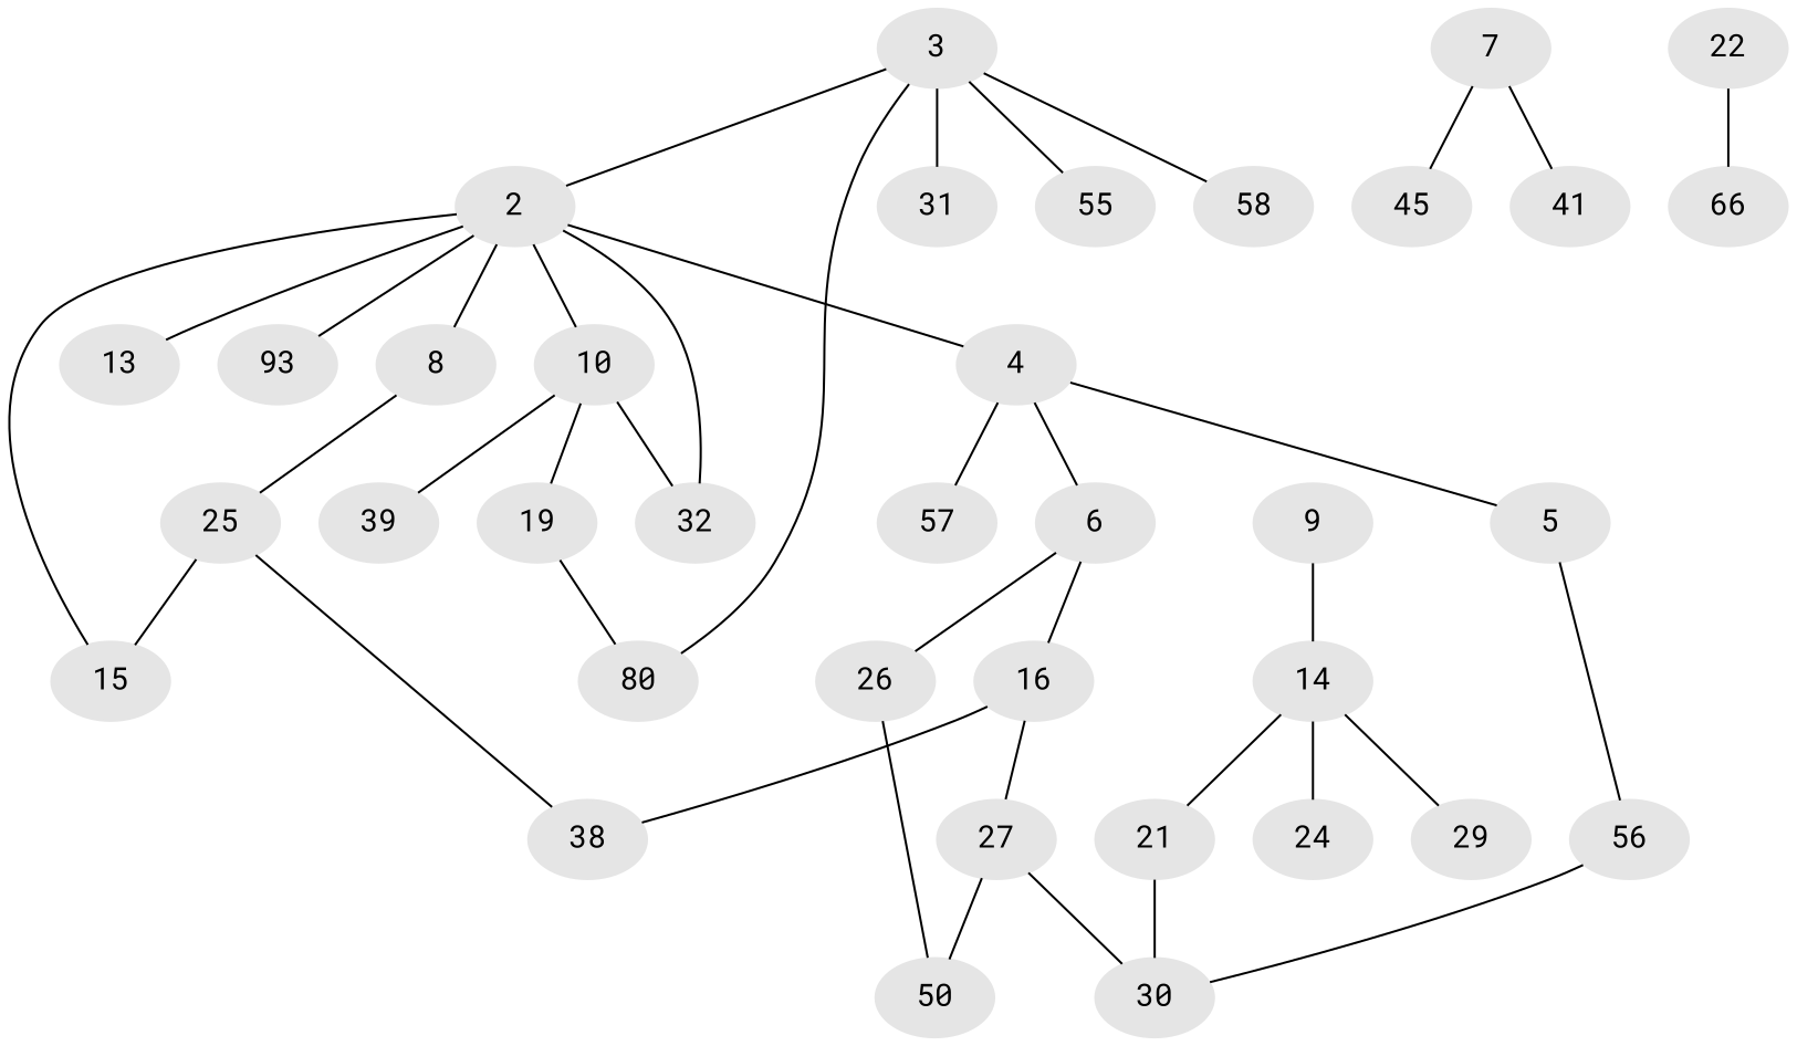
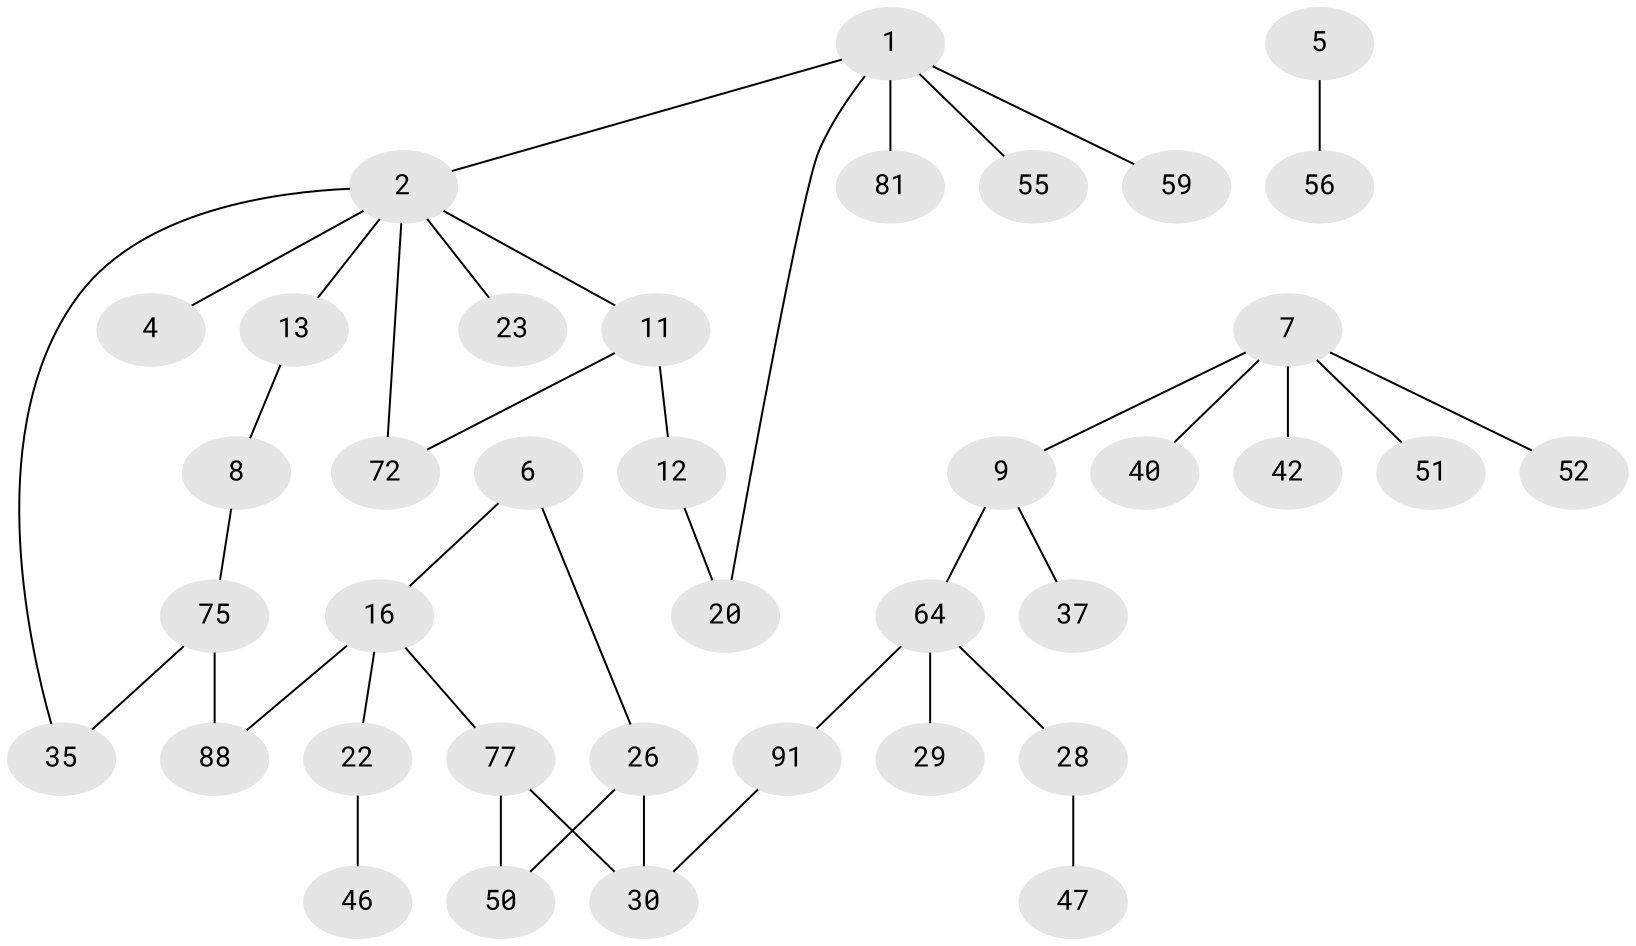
  graph {
    fontname="Roboto Mono"
    node [color=gray90 fontname="Roboto Mono" style=filled]
    edge [fontname="Roboto Mono"]
-   1 [super="+18" label=3]
+   1 [super="+18"]
    2 [super="+3"]
-   20 [super="+42" label=80]
-   31
+   20 [super="+42"]
+   31 [label=81]
    55
-   59 [label=58]
+   59
    4
    8
-   11 [super="+33" label=10]
+   11 [super="+33"]
    13 [super="+58"]
-   23 [label=93]
-   32
-   35 [label=15]
+   23
+   32 [label=72]
+   35
    5 [super="+48"]
    6 [super="+10"]
-   57
    7 [super="+15"]
    9 [super="+17"]
-   45
-   51 [label=41]
-   25 [super="+36"]
-   12 [label=19]
-   39
+   40
+   45 [label=42]
+   51
+   52
+   25 [super="+36" label=75]
+   12
    56
    16 [super="+24"]
    26 [super="+41"]
    22 [super="+29"]
-   27 [super="+54"]
-   38 [super="+44"]
+   27 [super="+54" label=77]
+   38 [super="+44" label=88]
    30 [super="+43"]
    50 [super="+53"]
-   14 [super="+19"]
-   21
-   28 [super="+34" label=24]
+   14 [super="+19" label=64]
+   37
+   21 [label=91]
+   28 [super="+34"]
    n38 [label=29]
-   46 [label=66]
+   47
+   46
    1 -- 2
    1 -- 20
    1 -- 31
    1 -- 55
    1 -- 59
    2 -- 4
-   2 -- 8
+   13 -- 8
    2 -- 11
    2 -- 13
    2 -- 23
    2 -- 32
    2 -- 35
-   4 -- 5
-   4 -- 6
-   4 -- 57
    8 -- 25
    11 -- 32
    11 -- 12
-   11 -- 39
    5 -- 56
    6 -- 16
    6 -- 26
+   7 -- 9
+   7 -- 40
    7 -- 45
    7 -- 51
+   7 -- 52
    9 -- 14
+   9 -- 37
    25 -- 35
    25 -- 38
    12 -- 20
+   16 -- 22
    16 -- 27
    16 -- 38
-   56 -- 30
+   26 -- 30
    26 -- 50
    22 -- 46
    27 -- 30
    27 -- 50
    14 -- 21
    14 -- 28
    14 -- n38
    21 -- 30
+   28 -- 47
  }
